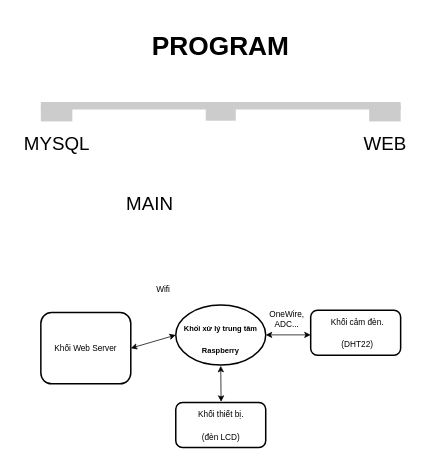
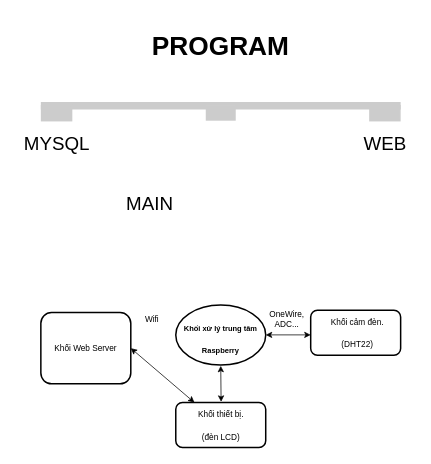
  <mxCell id="0" />
  <mxCell id="1" parent="0" />
  <mxCell id="2" value="&lt;h2&gt;&lt;b&gt;&lt;font style=&quot;font-size: 35px;&quot;&gt;PROGRAM&lt;/font&gt;&lt;/b&gt;&lt;/h2&gt;" style="rounded=1;whiteSpace=wrap;html=1;fillColor=#ffffff;strokeColor=none;" vertex="1" parent="1"><mxGeometry x="174" y="20" width="240" height="80" as="geometry" /></mxCell>
  <mxCell id="3" value="" style="endArrow=none;html=1;fontSize=35;strokeWidth=10;strokeColor=#CCCCCC;" edge="1" parent="1"><mxGeometry width="50" height="50" relative="1" as="geometry"><mxPoint x="54" y="140" as="sourcePoint" /><mxPoint x="534" y="140" as="targetPoint" /></mxGeometry></mxCell>
  <mxCell id="4" value="" style="rounded=0;whiteSpace=wrap;html=1;fontSize=35;fillColor=#CCCCCC;strokeWidth=2;strokeColor=#CCCCCC;" vertex="1" parent="1"><mxGeometry x="55" y="140" width="40" height="20" as="geometry" /></mxCell>
  <mxCell id="5" value="" style="rounded=0;whiteSpace=wrap;html=1;fontSize=35;fillColor=#CCCCCC;strokeWidth=2;strokeColor=none;" vertex="1" parent="1"><mxGeometry x="274" y="140" width="40" height="20" as="geometry" /></mxCell>
  <mxCell id="6" value="" style="rounded=0;whiteSpace=wrap;html=1;fontSize=35;fillColor=#CCCCCC;strokeWidth=2;strokeColor=#CCCCCC;" vertex="1" parent="1"><mxGeometry x="493" y="140" width="40" height="20" as="geometry" /></mxCell>
  <mxCell id="7" value="MYSQL" style="text;html=1;align=center;verticalAlign=middle;resizable=0;points=[];autosize=1;strokeColor=none;fillColor=none;fontSize=25;fontColor=#000000;" vertex="1" parent="1"><mxGeometry x="20" y="170" width="110" height="40" as="geometry" /></mxCell>
  <mxCell id="8" value="MAIN" style="text;html=1;align=center;verticalAlign=middle;resizable=0;points=[];autosize=1;strokeColor=none;fillColor=none;fontSize=25;fontColor=#000000;" vertex="1" parent="1"><mxGeometry x="154" y="250" width="90" height="40" as="geometry" /></mxCell>
  <mxCell id="9" value="WEB" style="text;html=1;align=center;verticalAlign=middle;resizable=0;points=[];autosize=1;strokeColor=none;fillColor=none;fontSize=25;fontColor=#000000;" vertex="1" parent="1"><mxGeometry x="473" y="170" width="80" height="40" as="geometry" /></mxCell>
  <mxCell id="10" value="&lt;font size=&quot;1&quot;&gt;&lt;b&gt;Khối xử lý trung tâm Raspberry&lt;/b&gt;&lt;/font&gt;" style="ellipse;whiteSpace=wrap;html=1;strokeColor=#000000;strokeWidth=2;fontSize=25;fontColor=#000000;fillColor=#FFFFFF;gradientColor=none;" vertex="1" parent="1"><mxGeometry x="234" y="406" width="120" height="80" as="geometry" /></mxCell>
  <mxCell id="11" value="&lt;font style=&quot;font-size: 11px;&quot;&gt;Khối Web Server&lt;/font&gt;" style="rounded=1;whiteSpace=wrap;html=1;strokeColor=#000000;strokeWidth=2;fontSize=25;fontColor=#000000;fillColor=#FFFFFF;gradientColor=none;spacingTop=-12;" vertex="1" parent="1"><mxGeometry x="54" y="416" width="120" height="95" as="geometry" /></mxCell>
  <mxCell id="12" value="&lt;font style=&quot;font-size: 11px;&quot;&gt;Khối cảm đèn.&lt;br&gt;(DHT22)&lt;/font&gt;" style="rounded=1;html=1;strokeColor=#000000;strokeWidth=2;fontSize=25;fontColor=#000000;fillColor=#FFFFFF;gradientColor=none;spacingTop=-10;spacingLeft=3;spacingBottom=0;spacing=2;" vertex="1" parent="1"><mxGeometry x="414" y="413" width="120" height="60" as="geometry" /></mxCell>
  <mxCell id="13" value="&lt;font style=&quot;font-size: 11px;&quot;&gt;Khối thiết bị.&lt;br&gt;(đèn LCD)&lt;/font&gt;" style="rounded=1;html=1;strokeColor=#000000;strokeWidth=2;fontSize=25;fontColor=#000000;fillColor=#FFFFFF;gradientColor=none;spacingTop=-11;" vertex="1" parent="1"><mxGeometry x="234" y="536" width="120" height="60" as="geometry" /></mxCell>
- <mxCell id="14" value="" style="endArrow=classic;startArrow=classic;html=1;strokeColor=#000000;strokeWidth=1;fontSize=25;fontColor=#000000;exitX=1;exitY=0.5;exitDx=0;exitDy=0;entryX=0;entryY=0.5;entryDx=0;entryDy=0;" edge="1" parent="1" source="11" target="10"><mxGeometry width="50" height="50" relative="1" as="geometry"><mxPoint x="244" y="558" as="sourcePoint" /><mxPoint x="294" y="508" as="targetPoint" /></mxGeometry></mxCell>
+ <mxCell id="14" value="" style="endArrow=classic;startArrow=classic;html=1;strokeColor=#000000;strokeWidth=1;fontSize=25;fontColor=#000000;exitX=1;exitY=0.5;exitDx=0;exitDy=0;" edge="1" parent="1" source="11" target="13"><mxGeometry width="50" height="50" relative="1" as="geometry"><mxPoint x="244" y="558" as="sourcePoint" /><mxPoint x="294" y="508" as="targetPoint" /></mxGeometry></mxCell>
  <mxCell id="15" value="" style="endArrow=classic;startArrow=classic;html=1;strokeColor=#000000;strokeWidth=1;fontSize=25;fontColor=#000000;exitX=1;exitY=0.5;exitDx=0;exitDy=0;entryX=0;entryY=0.5;entryDx=0;entryDy=0;" edge="1" parent="1"><mxGeometry width="50" height="50" relative="1" as="geometry"><mxPoint x="354" y="445.76" as="sourcePoint" /><mxPoint x="414" y="445.76" as="targetPoint" /></mxGeometry></mxCell>
  <mxCell id="16" value="" style="endArrow=classic;startArrow=classic;html=1;strokeColor=#000000;strokeWidth=1;fontSize=25;fontColor=#000000;entryX=0.504;entryY=-0.016;entryDx=0;entryDy=0;entryPerimeter=0;" edge="1" parent="1" target="13"><mxGeometry width="50" height="50" relative="1" as="geometry"><mxPoint x="294" y="487" as="sourcePoint" /><mxPoint x="294" y="535" as="targetPoint" /></mxGeometry></mxCell>
- <mxCell id="17" value="Wifi" style="text;html=1;align=center;verticalAlign=middle;resizable=0;points=[];autosize=1;strokeColor=none;fillColor=none;fontSize=11;fontColor=#000000;" vertex="1" parent="1"><mxGeometry x="199" y="372" width="36" height="25" as="geometry" /></mxCell>
+ <mxCell id="17" value="Wifi" style="text;html=1;align=center;verticalAlign=middle;resizable=0;points=[];autosize=1;strokeColor=none;fillColor=none;fontSize=11;fontColor=#000000;" vertex="1" parent="1"><mxGeometry x="184" y="412" width="36" height="25" as="geometry" /></mxCell>
  <mxCell id="18" value="OneWire,&lt;br&gt;ADC..." style="text;html=1;align=center;verticalAlign=middle;resizable=0;points=[];autosize=1;strokeColor=none;fillColor=none;fontSize=11;fontColor=#000000;" vertex="1" parent="1"><mxGeometry x="350" y="406" width="64" height="38" as="geometry" /></mxCell>
